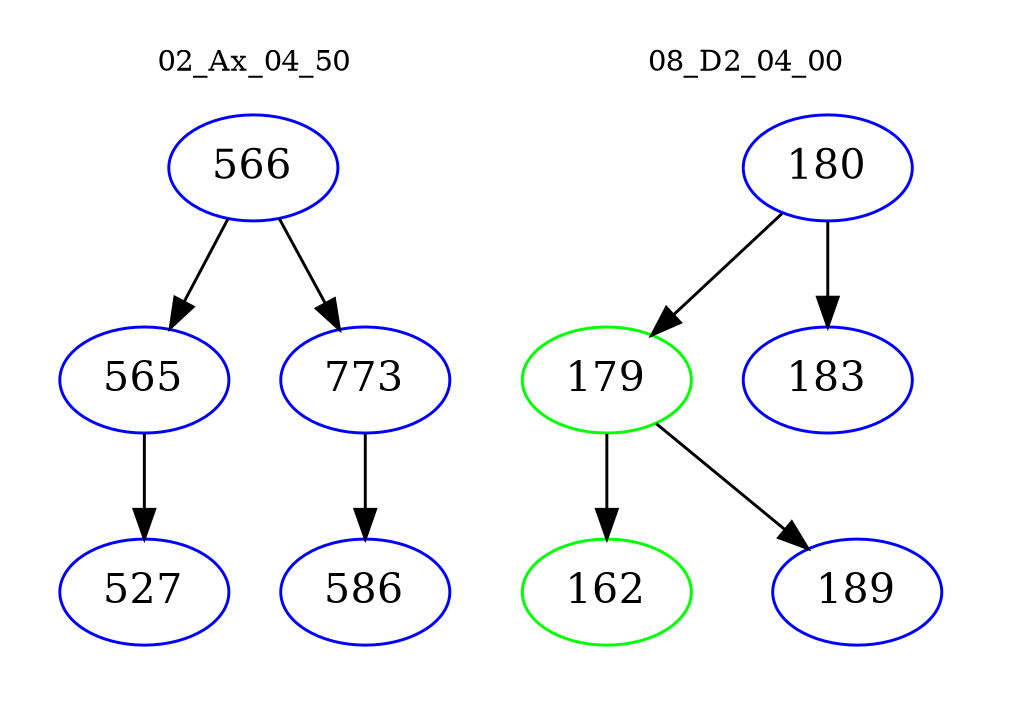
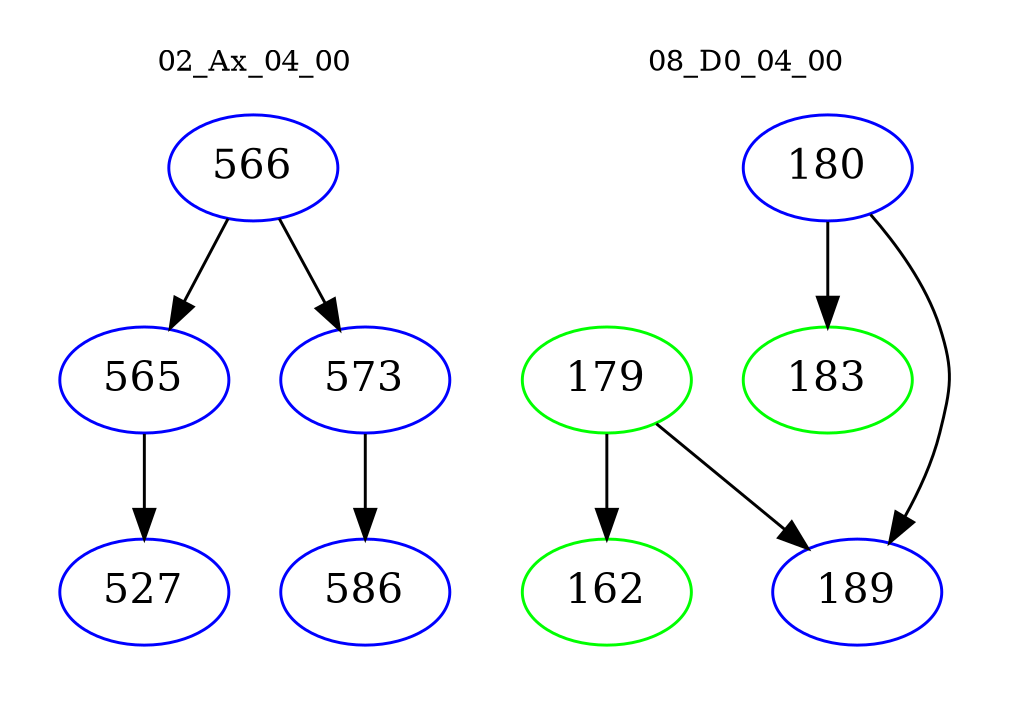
  digraph {
    fontname="DejaVu Serif"
    node [color=blue fontname="DejaVu Serif"]
    edge [color=black fontname="DejaVu Serif"]
    n1 [label=566]
    n2 [label=565]
-   n3 [label=773]
+   n3 [label=573]
    n4 [label=527]
    n5 [label=586]
    n6 [label=180]
    n7 [color=green label=179]
-   n8 [label=183]
+   n8 [color=green label=183]
    n9 [color=green label=162]
    n10 [label=189]
    subgraph cluster_1 {
      color=white
      fontsize=10
-     label="02_Ax_04_50"
+     label="02_Ax_04_00"
      n1
      n2
      n3
      n4
      n5
    }
    subgraph cluster_2 {
      color=white
      fontsize=10
-     label="08_D2_04_00"
+     label="08_D0_04_00"
      n6
      n7
      n8
      n9
      n10
    }
    n1 -> n2
    n1 -> n3
    n2 -> n4
    n3 -> n5
-   n6 -> n7
+   n6 -> n10
    n6 -> n8
    n7 -> n9
    n7 -> n10
  }
